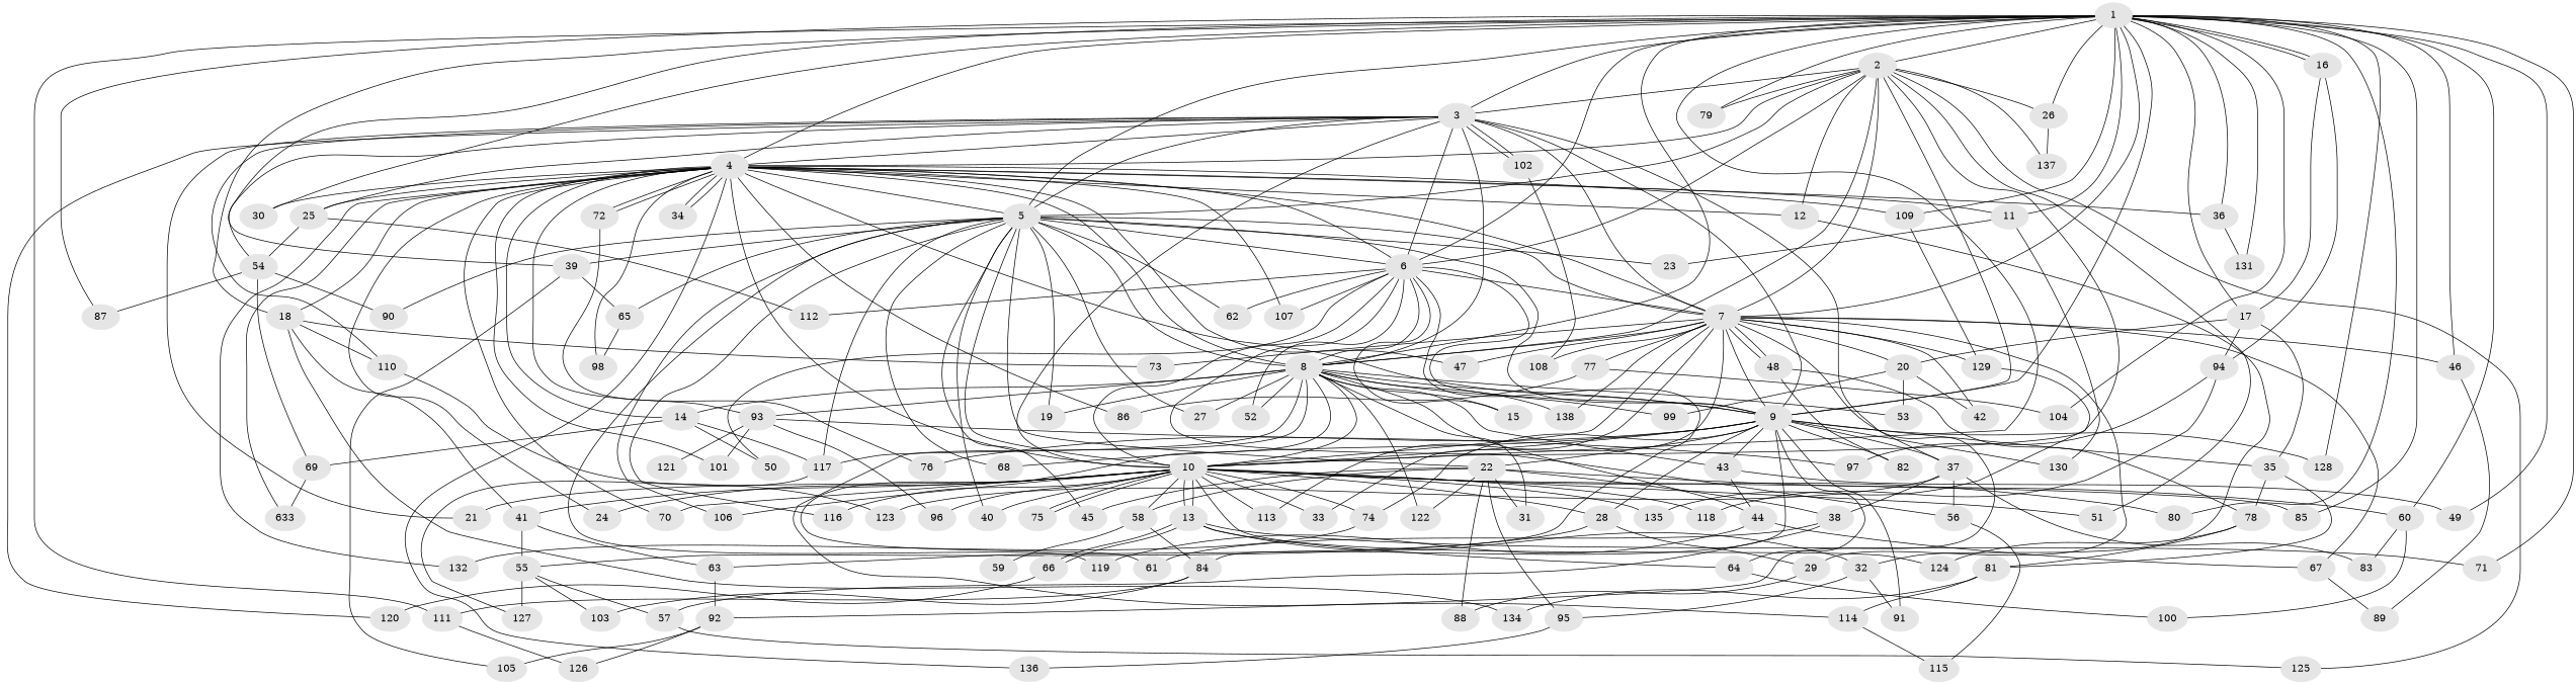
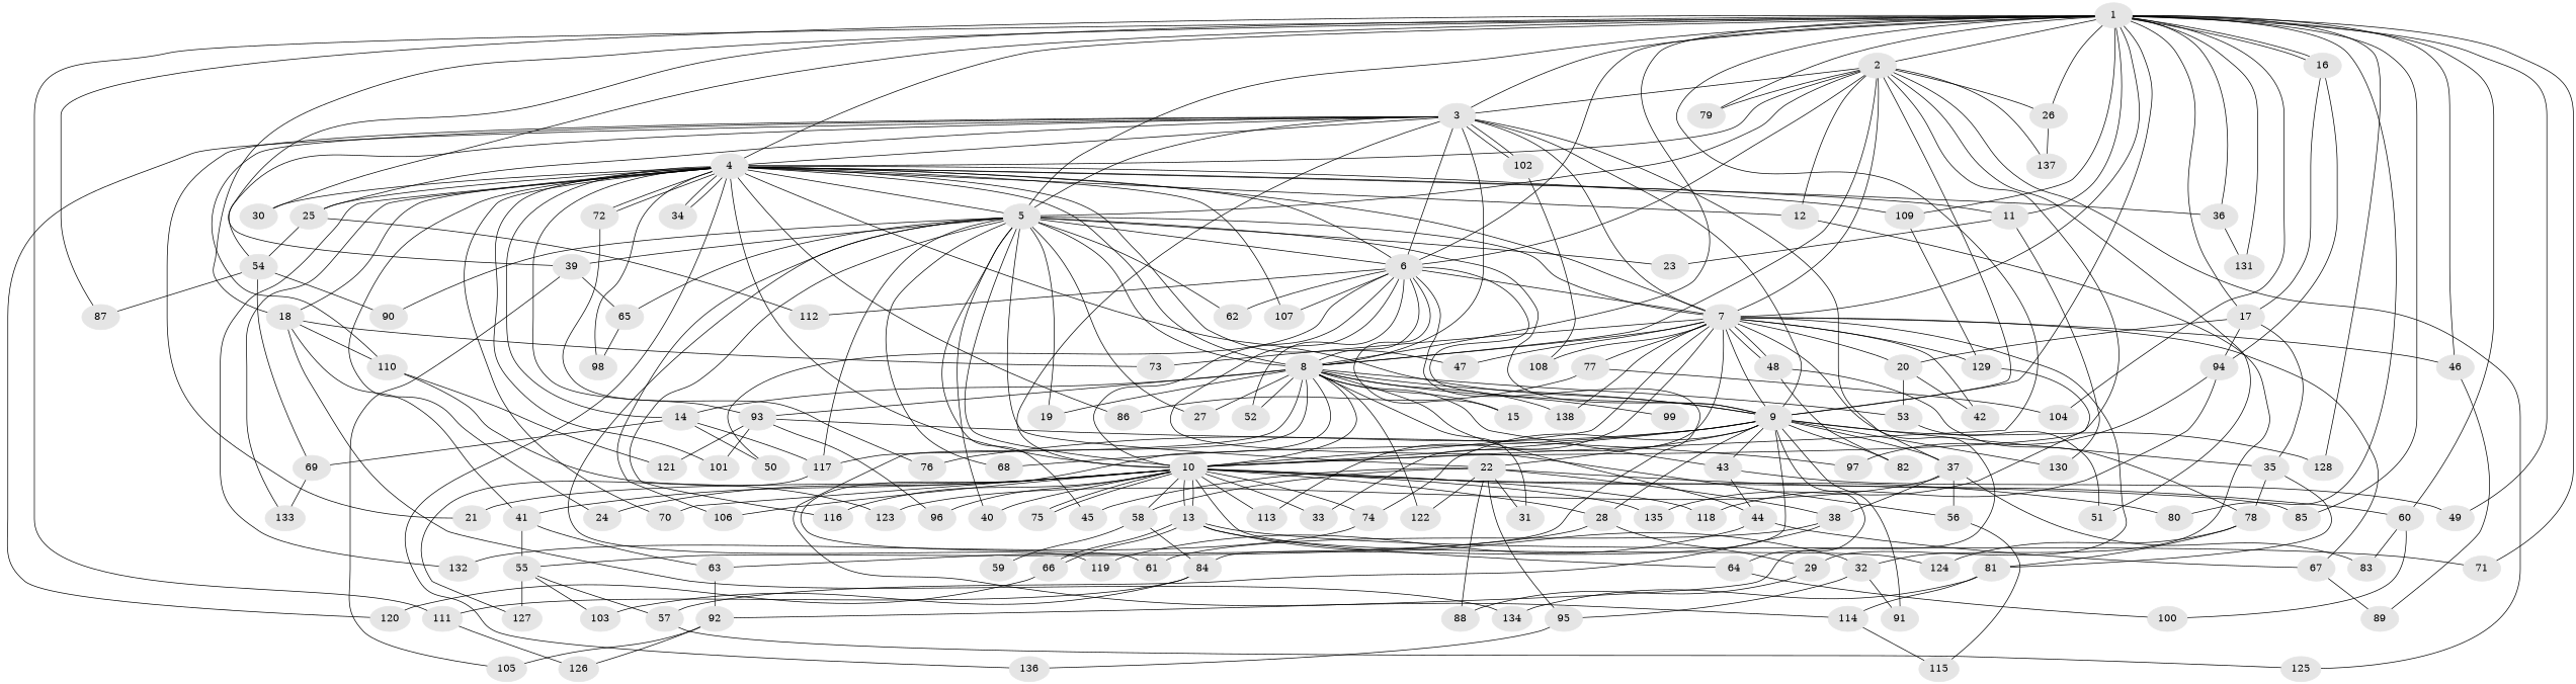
  graph {
    fontname="DejaVu Serif"
    node [color=gray90 fontname="DejaVu Serif" style=filled]
    edge [fontname="DejaVu Serif"]
    1
    2
    3
    4
    5
    6
    7
    8
    9
    10
    11
    16
    17
    18
    26
    30
    36
    39
    46
    49
    60
    71
    79
    80
    85
    87
    104
    109
    111
    128
    131
    12
    51
    125
    137
    21
    25
    37
    54
    102
    110
    120
    14
    24
    34
    47
    70
    72
    86
    93
    98
    101
    107
    132
-   133 [label=633]
+   133
    136
    19
    22
    23
    27
    40
    45
    62
    65
    68
    90
    106
    116
    117
    119
    15
    50
    52
    55
    56
    112
    77
    20
    29
    33
    42
    48
    67
    73
    92
    108
    113
    129
    138
    31
    43
    44
    53
    61
    99
    114
    122
    28
    35
    64
    74
    76
    82
    84
    91
    130
    13
    41
    58
    75
    96
    118
    124
    135
    94
    134
    105
    89
    83
    100
    126
    32
    38
    123
    69
    121
    97
    88
    95
    127
    57
    103
    115
    78
    63
    81
    66
    59
    1 -- 2
    1 -- 3
    1 -- 4
    1 -- 5
    1 -- 6
    1 -- 7
    1 -- 8
    1 -- 9
    1 -- 10
    1 -- 11
    1 -- 16
    1 -- 16
    1 -- 17
    1 -- 18
    1 -- 26
    1 -- 30
    1 -- 36
    1 -- 39
    1 -- 46
    1 -- 49
    1 -- 60
    1 -- 71
    1 -- 79
    1 -- 80
    1 -- 85
    1 -- 87
    1 -- 104
    1 -- 109
    1 -- 111
    1 -- 128
    1 -- 131
    2 -- 3
    2 -- 4
    2 -- 5
    2 -- 6
    2 -- 7
    2 -- 8
    2 -- 9
    2 -- 10
    2 -- 26
    2 -- 79
    2 -- 12
    2 -- 51
    2 -- 125
    2 -- 137
    3 -- 4
    3 -- 5
    3 -- 6
    3 -- 7
    3 -- 8
    3 -- 9
    3 -- 10
    3 -- 21
    3 -- 25
    3 -- 37
    3 -- 54
    3 -- 102
    3 -- 102
    3 -- 110
    3 -- 120
    4 -- 5
    4 -- 6
    4 -- 7
    4 -- 8
    4 -- 9
    4 -- 10
    4 -- 11
    4 -- 18
    4 -- 30
    4 -- 36
    4 -- 109
    4 -- 12
    4 -- 25
    4 -- 14
    4 -- 24
    4 -- 34
    4 -- 34
    4 -- 47
    4 -- 70
    4 -- 72
    4 -- 72
    4 -- 86
    4 -- 93
    4 -- 98
    4 -- 101
    4 -- 107
    4 -- 132
    4 -- 133
    4 -- 136
    5 -- 6
    5 -- 7
    5 -- 8
    5 -- 9
    5 -- 10
    5 -- 39
    5 -- 19
    5 -- 22
    5 -- 23
    5 -- 27
    5 -- 40
    5 -- 45
    5 -- 62
    5 -- 65
    5 -- 68
    5 -- 90
    5 -- 106
    5 -- 116
    5 -- 117
    5 -- 119
    6 -- 7
    6 -- 8
    6 -- 9
    6 -- 10
    6 -- 107
    6 -- 62
    6 -- 15
    6 -- 50
    6 -- 52
    6 -- 55
    6 -- 56
    6 -- 112
    7 -- 8
    7 -- 9
    7 -- 10
    7 -- 46
    7 -- 47
    7 -- 77
    7 -- 20
    7 -- 29
    7 -- 33
    7 -- 42
    7 -- 48
    7 -- 48
    7 -- 67
    7 -- 73
    7 -- 92
    7 -- 108
    7 -- 113
    7 -- 129
    7 -- 138
    8 -- 9
    8 -- 10
    8 -- 14
    8 -- 93
    8 -- 19
    8 -- 27
    8 -- 117
    8 -- 15
    8 -- 52
    8 -- 138
    8 -- 31
    8 -- 43
    8 -- 44
    8 -- 53
    8 -- 61
    8 -- 99
    8 -- 114
    8 -- 122
    9 -- 10
    9 -- 128
    9 -- 37
    9 -- 22
    9 -- 68
    9 -- 43
    9 -- 28
    9 -- 35
    9 -- 64
    9 -- 74
    9 -- 76
    9 -- 82
    9 -- 84
    9 -- 91
    9 -- 130
    10 -- 80
    10 -- 85
-   10 -- 51
+   53 -- 51
    10 -- 21
    10 -- 24
    10 -- 70
    10 -- 40
    10 -- 106
    10 -- 116
    10 -- 33
    10 -- 113
    10 -- 28
    10 -- 74
    10 -- 13
    10 -- 13
    10 -- 41
    10 -- 58
    10 -- 75
    10 -- 75
    10 -- 96
    10 -- 118
    10 -- 124
    10 -- 135
    11 -- 23
    11 -- 130
    16 -- 17
    16 -- 94
    17 -- 20
    17 -- 35
    17 -- 94
    18 -- 110
    18 -- 73
    18 -- 41
    18 -- 134
    26 -- 137
    36 -- 131
    39 -- 65
    39 -- 105
    46 -- 89
    60 -- 83
    60 -- 100
    109 -- 129
    111 -- 126
    12 -- 32
    25 -- 54
    25 -- 112
    37 -- 56
    37 -- 83
    37 -- 38
    37 -- 123
    54 -- 87
    54 -- 90
    54 -- 69
    102 -- 108
    110 -- 123
+   110 -- 121
    14 -- 117
    14 -- 50
    14 -- 69
    72 -- 76
    93 -- 101
    93 -- 96
    93 -- 121
    93 -- 97
    22 -- 60
    22 -- 45
    22 -- 31
    22 -- 122
    22 -- 58
    22 -- 38
    22 -- 88
    22 -- 95
    65 -- 98
    117 -- 127
    55 -- 127
    55 -- 57
    55 -- 103
    56 -- 115
    77 -- 104
    77 -- 86
    20 -- 42
    20 -- 53
-   20 -- 99
    29 -- 88
    48 -- 82
    48 -- 78
    67 -- 89
    92 -- 105
    92 -- 126
    129 -- 135
    43 -- 49
    43 -- 44
    44 -- 119
    44 -- 67
    114 -- 115
    28 -- 29
    28 -- 63
    35 -- 78
    35 -- 81
    64 -- 100
    74 -- 132
    84 -- 111
    84 -- 103
    13 -- 71
    13 -- 64
    13 -- 32
    13 -- 66
    13 -- 66
    41 -- 55
    41 -- 63
    58 -- 84
    58 -- 59
    94 -- 118
    94 -- 97
    32 -- 91
    32 -- 95
    38 -- 61
    38 -- 57
    69 -- 133
    95 -- 136
    57 -- 125
    78 -- 124
    78 -- 81
    63 -- 92
    81 -- 114
    81 -- 134
    66 -- 120
  }
